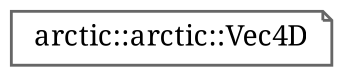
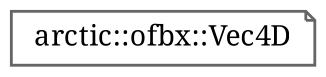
  digraph {
    rankdir=LR
    fontname="Noto Serif"
-   n1 [color=gray40 fillcolor=white fontname="Noto Serif" fontsize=10 height=0.2 label="arctic::arctic::Vec4D" shape=note style=filled width=0.4]
+   n1 [color=gray40 fillcolor=white fontname="Noto Serif" fontsize=10 height=0.2 label="arctic::ofbx::Vec4D" shape=note style=filled width=0.4]
  }
